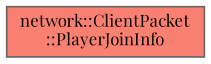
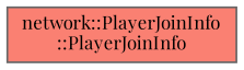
  digraph {
    rankdir=LR
    fontname="Playfair Display"
-   n1 [color=grey40 fillcolor=salmon fontname="Playfair Display" fontsize=10 height=0.2 label="network::ClientPacket\l::PlayerJoinInfo" shape=box style=filled width=0.4]
+   n1 [color=grey40 fillcolor=salmon fontname="Playfair Display" fontsize=10 height=0.2 label="network::PlayerJoinInfo\l::PlayerJoinInfo" shape=box style=filled width=0.4]
  }
